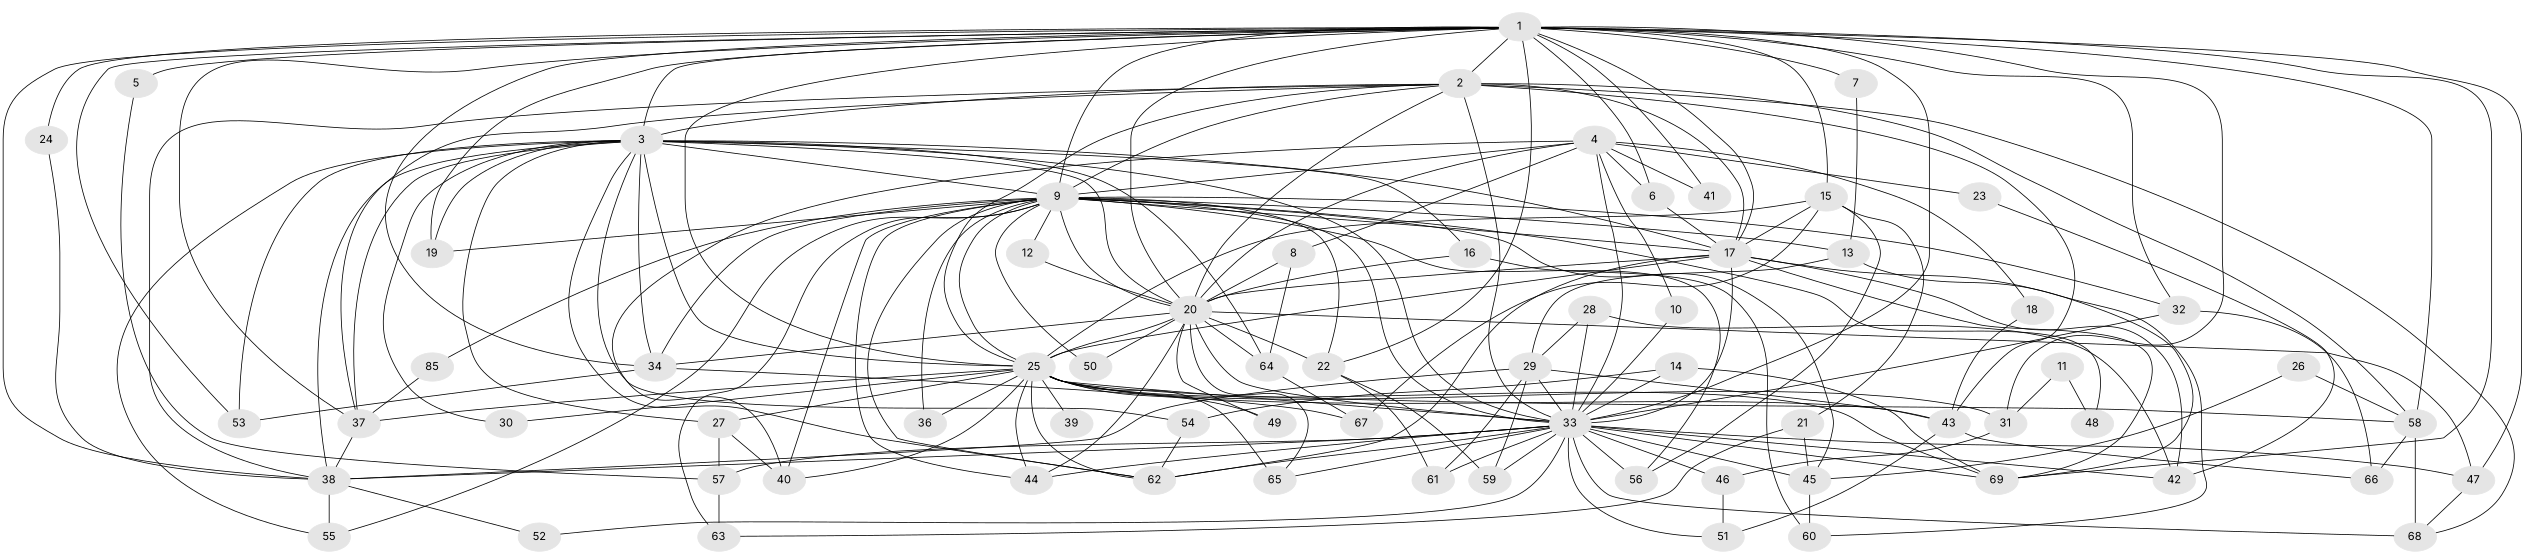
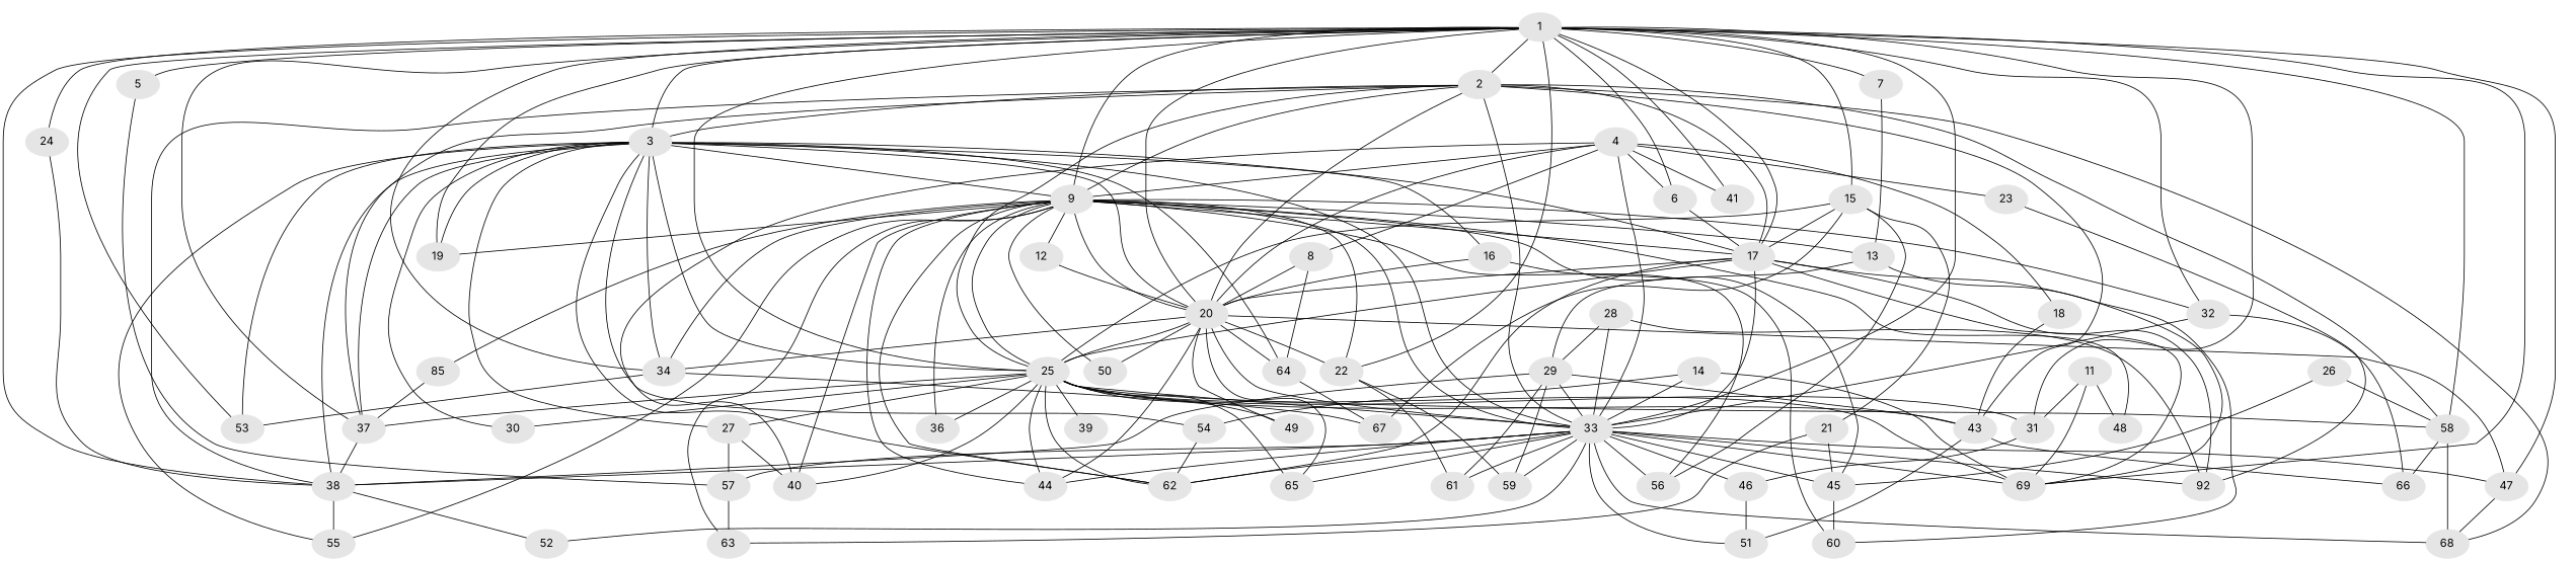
  graph {
    fontname=Inter
    node [color=gray90 fontname=Inter style=filled]
    edge [fontname=Inter weight=1.0]
    1
    2
    3
    5
    6
    7
    9
    15
    17
    19
    20
    22
    24
    25
    31
    32
    33
    34
    37
    38
    41
    47
    53
    58
    69
    43
    68
    16
    27
    30
    54
    55
    62
    64
    57
    13
    40
    12
    n39 [label=85]
    36
    44
    45
    48
    50
    56
    63
    21
    67
    60
-   42
+   42 [label=92]
    49
    65
    59
    61
    39
    46
    66
    51
    52
    4
    8
-   10
    18
    23
    29
    11
    14
    26
    28
    1 -- 2 [weight=2.0]
    1 -- 3 [weight=2.0]
    1 -- 5 [weight=2.0]
    1 -- 6
    1 -- 7 [weight=2.0]
    1 -- 9 [weight=2.0]
    1 -- 15
    1 -- 17 [weight=2.0]
    1 -- 19
    1 -- 20 [weight=2.0]
    1 -- 22
    1 -- 24
    1 -- 25 [weight=2.0]
    1 -- 31 [weight=2.0]
    1 -- 32 [weight=2.0]
    1 -- 33 [weight=4.0]
    1 -- 34
    1 -- 37
    1 -- 38
    1 -- 41
    1 -- 47
    1 -- 53
    1 -- 58
    1 -- 69
    2 -- 3 [weight=2.0]
    2 -- 9
    2 -- 17 [weight=2.0]
    2 -- 20
    2 -- 25
    2 -- 33 [weight=3.0]
    2 -- 37
    2 -- 38
    2 -- 58
    2 -- 43
    2 -- 68
    3 -- 9
    3 -- 17
    3 -- 19
    3 -- 20
    3 -- 25
    3 -- 33 [weight=2.0]
    3 -- 34
    3 -- 37
    3 -- 38
    3 -- 53
    3 -- 16
    3 -- 27
    3 -- 30
    3 -- 54
    3 -- 55
    3 -- 62
    3 -- 64
    5 -- 57
    6 -- 17
    7 -- 13
    9 -- 17
    9 -- 19
    9 -- 20
    9 -- 22
    9 -- 25
    9 -- 32
    9 -- 33 [weight=3.0]
    9 -- 34
    9 -- 55
    9 -- 62
    9 -- 13
    9 -- 40
    9 -- 12
    9 -- n39
    9 -- 36
    9 -- 44
    9 -- 45
    9 -- 48
    9 -- 50
    9 -- 56
    9 -- 63
    15 -- 17
    15 -- 25
    15 -- 56
    15 -- 21
    15 -- 67
    17 -- 20
    17 -- 25 [weight=2.0]
    17 -- 33 [weight=2.0]
    17 -- 69
    17 -- 62
    17 -- 60
    17 -- 42
    20 -- 22
    20 -- 25
    20 -- 33 [weight=3.0]
    20 -- 34
    20 -- 47
    20 -- 64
    20 -- 44
    20 -- 50
    20 -- 49
    20 -- 65
    22 -- 59
    22 -- 61
    24 -- 38
    25 -- 31 [weight=2.0]
    25 -- 33 [weight=2.0]
    25 -- 37
    25 -- 58
    25 -- 69 [weight=2.0]
    25 -- 43
    25 -- 27
    25 -- 30
    25 -- 62
    25 -- 40
    25 -- 36
    25 -- 44
    25 -- 49
    25 -- 65 [weight=2.0]
    25 -- 39
    31 -- 46
    32 -- 33 [weight=2.0]
    32 -- 66
    33 -- 38
    33 -- 47
    33 -- 69
    33 -- 68 [weight=2.0]
    33 -- 62
    33 -- 57
    33 -- 44
    33 -- 45 [weight=3.0]
    33 -- 56
    33 -- 42
    33 -- 65
    33 -- 59
    33 -- 61
    33 -- 46
    33 -- 51
    33 -- 52
    34 -- 53
    34 -- 67
    37 -- 38
    38 -- 55
    38 -- 52
    47 -- 68
    58 -- 68
    58 -- 66
    43 -- 66
    43 -- 51
    16 -- 20
    16 -- 60
    27 -- 57
    27 -- 40
    54 -- 62
    64 -- 67
    57 -- 63
    13 -- 69
    13 -- 29
    12 -- 20
    n39 -- 37 [weight=2.0]
    45 -- 60
    21 -- 45
    21 -- 63
    46 -- 51
    4 -- 6
    4 -- 9
    4 -- 20
    4 -- 33
    4 -- 41
    4 -- 40
    4 -- 8
-   4 -- 10
    4 -- 18
    4 -- 23
    8 -- 20
    8 -- 64
-   10 -- 33
    18 -- 43
    23 -- 42
    29 -- 33
    29 -- 38
    29 -- 43
    29 -- 59
    29 -- 61
    11 -- 31
+   11 -- 69
    11 -- 48
    14 -- 33
    14 -- 69
    14 -- 54
    26 -- 58
    26 -- 45
    28 -- 33 [weight=2.0]
    28 -- 42
    28 -- 29
  }
